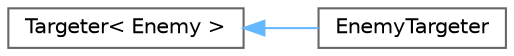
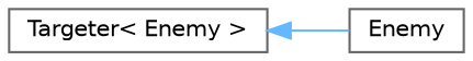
  digraph {
    rankdir=LR
    node [color=grey40 fillcolor=white fontname=Helvetica fontsize=10 shape=box style=filled]
    n1 [height=0.2 label="Targeter\< Enemy \>" width=0.4]
-   n2 [height=0.2 label=EnemyTargeter width=0.4]
+   n2 [height=0.2 label=Enemy width=0.4]
    n1 -> n2 [color=steelblue1 dir=back fontname=Helvetica fontsize=10 labelfontname=Helvetica labelfontsize=10 style=solid]
  }
